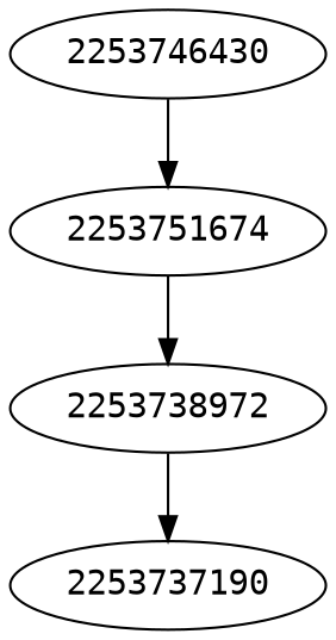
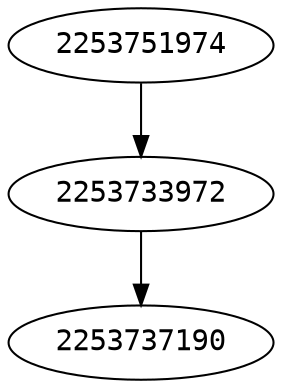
  strict digraph {
    fontname="DejaVu Sans Mono"
    node [fontname="DejaVu Sans Mono"]
    edge [fontname="DejaVu Sans Mono"]
-   2253751974 [label=2253751674]
-   2253738972
+   2253751974
+   2253738972 [label=2253733972]
    2253737190
-   2253746430
    2253751974 -> 2253738972
    2253738972 -> 2253737190
-   2253746430 -> 2253751974
  }
